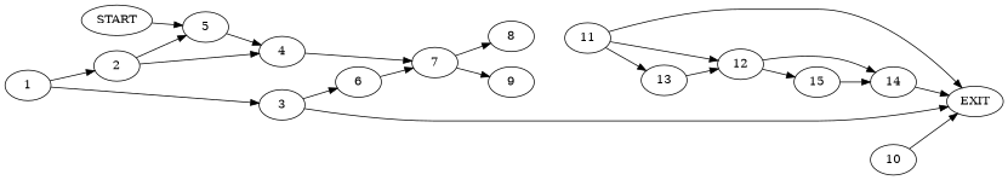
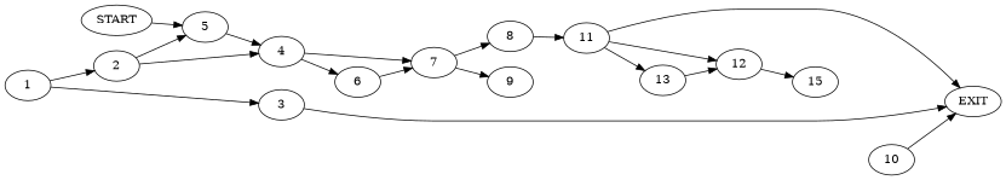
  digraph {
    rankdir=LR
    n1 [label=START]
    5
    1
    2
    3
    n6 [label=EXIT]
    4
    6
    7
    8
    9
    11
    10
    12
    13
-   14
    15
    n1 -> 5
    5 -> 4
    1 -> 2
    1 -> 3
    2 -> 5
    2 -> 4
    3 -> n6
-   3 -> 6
+   4 -> 6
    4 -> 7
    6 -> 7
    7 -> 8
    7 -> 9
+   8 -> 11
    11 -> n6
    11 -> 12
    11 -> 13
    10 -> n6
-   12 -> 14
    12 -> 15
    13 -> 12
-   14 -> n6
-   15 -> 14
  }
